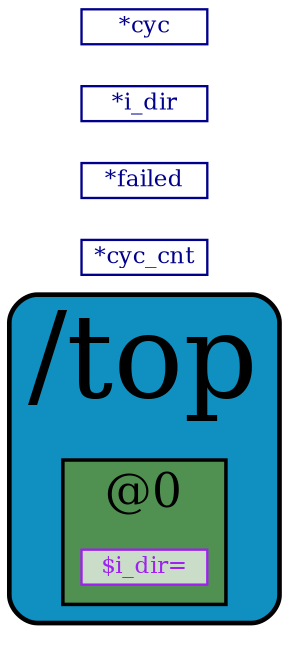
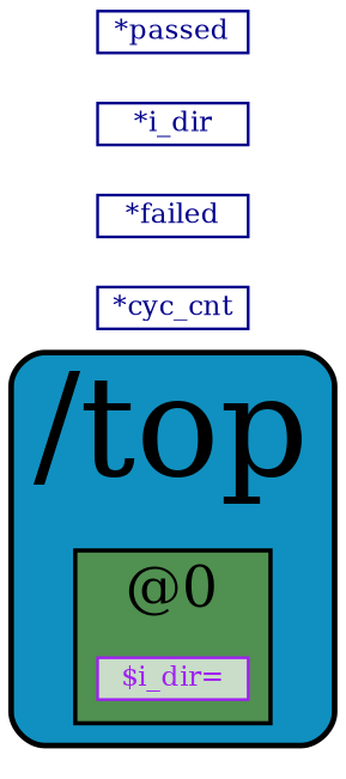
  strict digraph {
    rankdir=LR
    splines=ortho
    node [color="#00008b" fillcolor=white fontcolor="#00008b" fontsize=10 margin="0.03,0.03" penwidth=1.0 shape=box style=filled]
    n1 [color=purple fillcolor="#ffffffb0" fontcolor=purple height=0.02 label="$i_dir="]
    "*cyc_cnt" [height=0.02]
    "*failed" [height=0.02]
    "*i_dir" [height=0.02]
-   "*passed" [height=0.02 label="*cyc"]
+   "*passed" [height=0.02]
    subgraph cluster_1 {
      fillcolor="#1090c0"
      fontsize=50
      label="/top"
      penwidth=2.0
      style="filled,rounded"
      subgraph cluster_2 {
        fillcolor="#509050"
        fontsize=20
        label="@0"
        penwidth=1.5
        style=filled
        n1
      }
      subgraph cluster_3 {
        fillcolor=orange
        fontsize=50
        label="|none"
        penwidth=2.5
        style="filled,rounded"
      }
    }
  }
